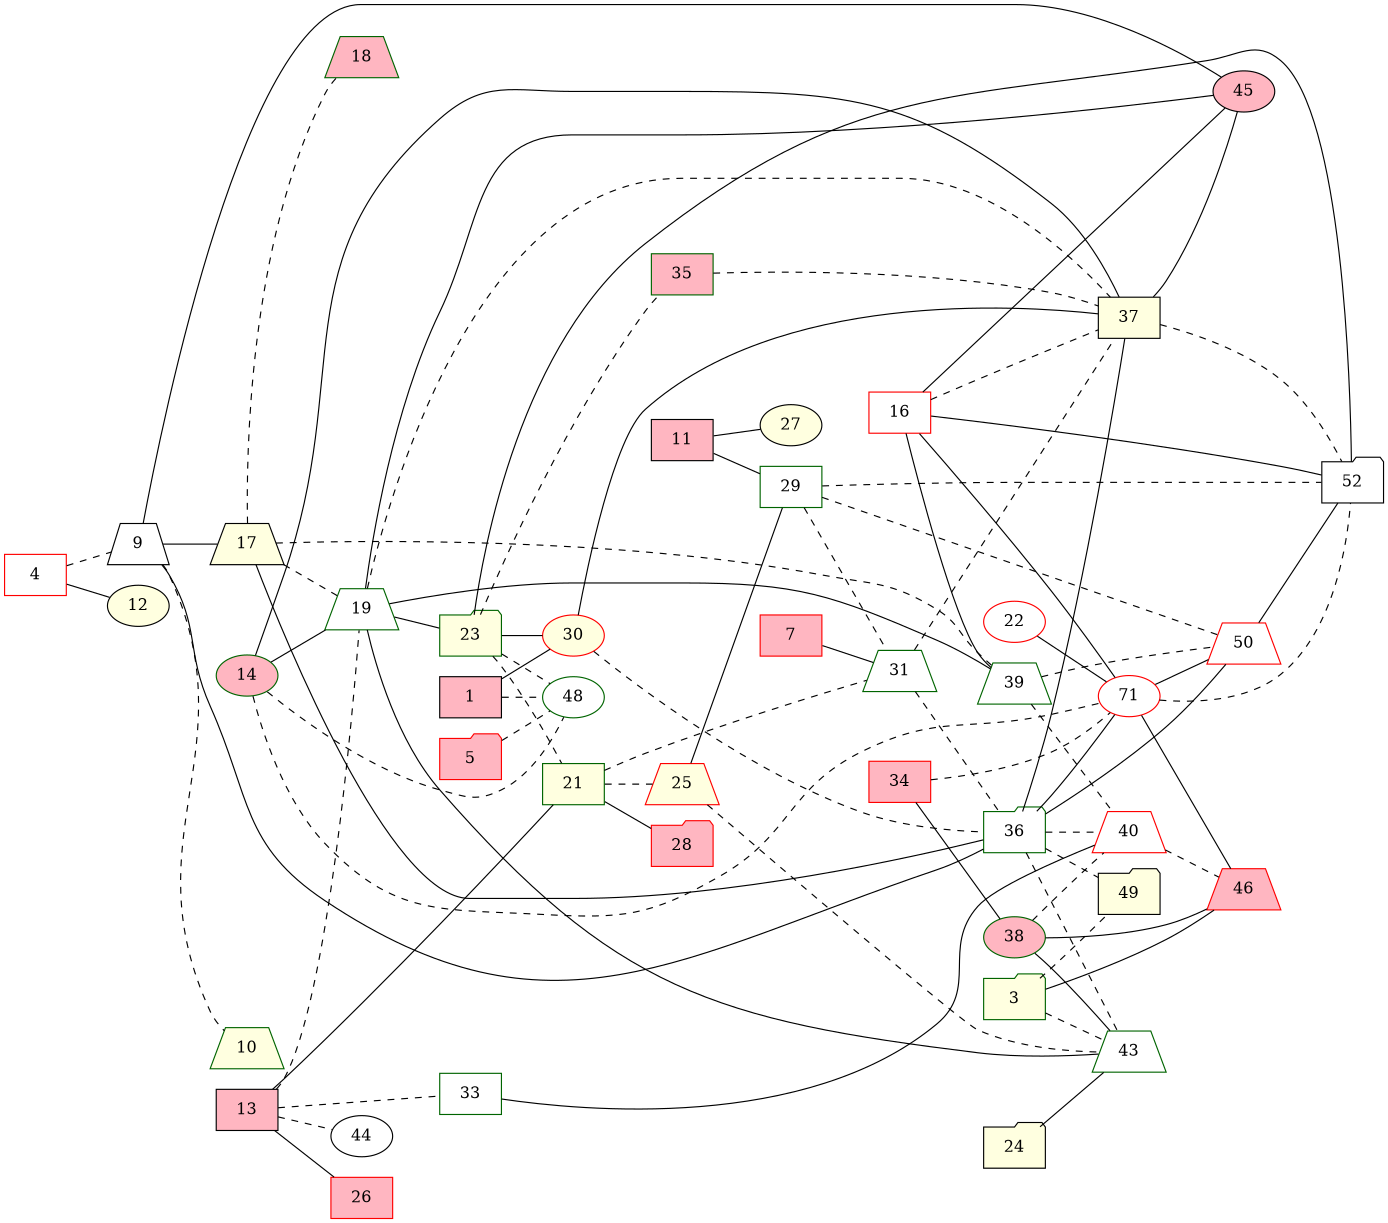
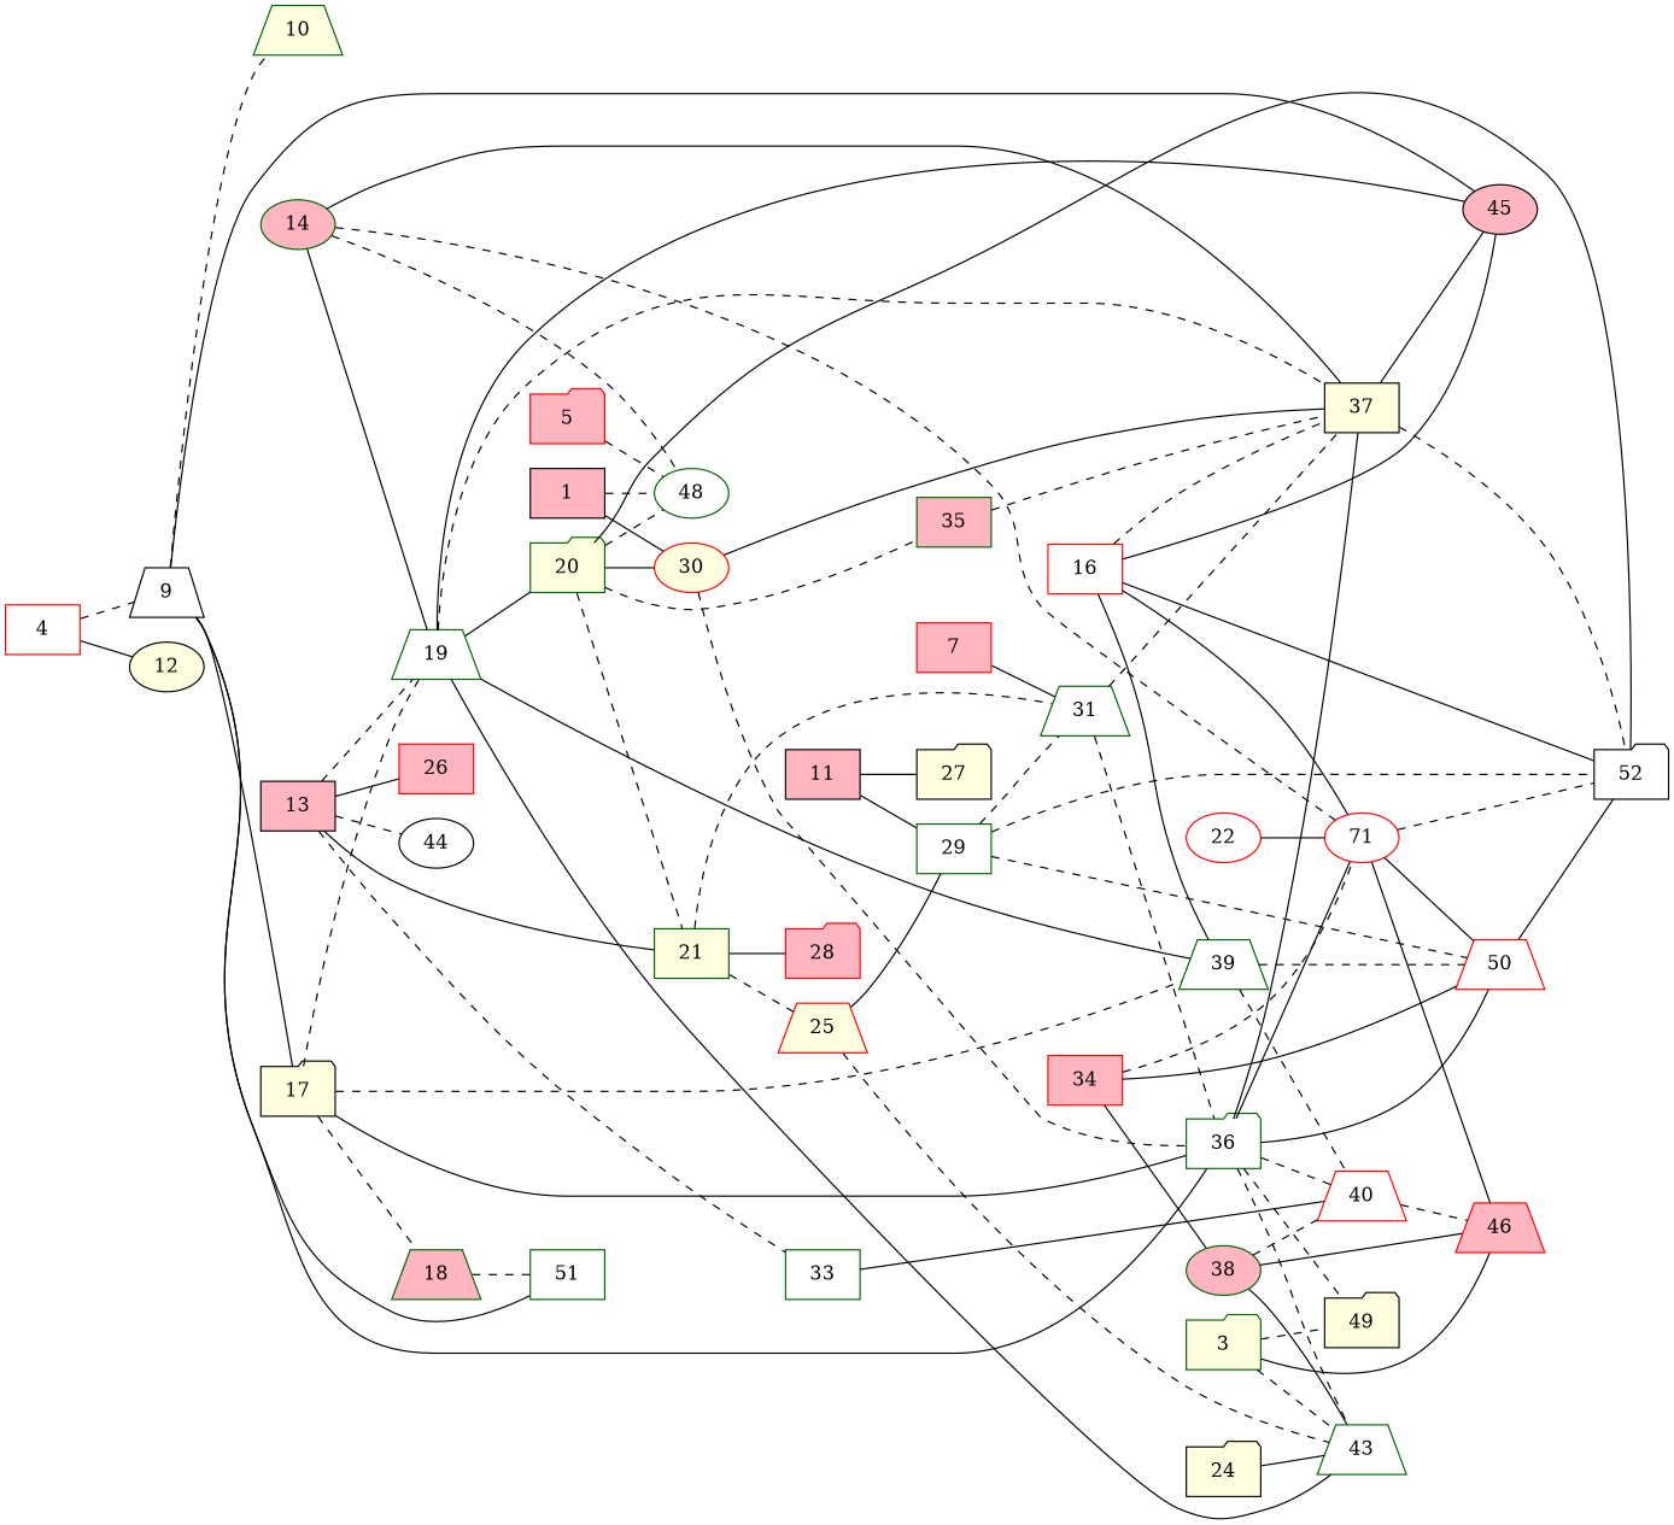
  graph {
    rankdir=LR
    node [color=darkgreen fillcolor=white shape=box style=filled]
    edge [style=solid weight=1.0]
    1 [color=black fillcolor=lightpink]
    30 [color=red fillcolor=lightyellow shape=ellipse]
    48 [shape=ellipse]
    36 [shape=folder]
    37 [color=black fillcolor=lightyellow]
    3 [fillcolor=lightyellow shape=folder]
    43 [shape=trapezium]
    46 [color=red fillcolor=lightpink shape=trapezium]
    49 [color=black fillcolor=lightyellow shape=folder]
    4 [color=red]
    9 [color=black shape=trapezium]
    12 [color=black fillcolor=lightyellow shape=ellipse]
    10 [fillcolor=lightyellow shape=trapezium]
-   17 [color=black fillcolor=lightyellow shape=trapezium]
+   17 [color=black fillcolor=lightyellow shape=folder]
    45 [color=black fillcolor=lightpink shape=ellipse]
+   51
    5 [color=red fillcolor=lightpink shape=folder]
    7 [color=red fillcolor=lightpink]
    31 [shape=trapezium]
    19 [shape=trapezium]
    39 [shape=trapezium]
    18 [fillcolor=lightpink shape=trapezium]
    n23 [color=red label=71 shape=ellipse]
    50 [color=red shape=trapezium]
    40 [color=red shape=trapezium]
    11 [color=black fillcolor=lightpink]
-   27 [color=black fillcolor=lightyellow shape=ellipse]
+   27 [color=black fillcolor=lightyellow shape=folder]
    29
    52 [color=black shape=folder]
    13 [color=black fillcolor=lightpink]
    21 [fillcolor=lightyellow]
    26 [color=red fillcolor=lightpink]
    33
    44 [color=black shape=ellipse]
-   20 [fillcolor=lightyellow shape=folder label=23]
+   20 [fillcolor=lightyellow shape=folder]
    25 [color=red fillcolor=lightyellow shape=trapezium]
    28 [color=red fillcolor=lightpink shape=folder]
    14 [fillcolor=lightpink shape=ellipse]
    16 [color=red]
    35 [fillcolor=lightpink]
    22 [color=red shape=ellipse]
    24 [color=black fillcolor=lightyellow shape=folder]
    34 [color=red fillcolor=lightpink]
    38 [fillcolor=lightpink shape=ellipse]
    1 -- 30
    1 -- 48 [style=dashed weight=2.0]
    30 -- 36 [style=dashed]
    30 -- 37
    36 -- 37 [weight=2.0]
    36 -- 43 [style=dashed]
    36 -- 49 [style=dashed]
    36 -- n23 [weight=3.0]
    36 -- 50
    36 -- 40 [style=dashed weight=2.0]
    37 -- 45
    37 -- 52 [style=dashed]
    3 -- 43 [style=dashed]
    3 -- 46
    3 -- 49 [style=dashed]
    4 -- 9 [style=dashed]
    4 -- 12
    9 -- 36
    9 -- 10 [style=dashed]
    9 -- 17
    9 -- 45 [weight=2.0]
+   9 -- 51
    17 -- 36
    17 -- 19 [style=dashed]
    17 -- 39 [style=dashed]
    17 -- 18 [style=dashed]
    5 -- 48 [style=dashed]
    7 -- 31
    31 -- 36 [style=dashed weight=2.0]
    31 -- 37 [style=dashed]
    19 -- 37 [style=dashed weight=2.0]
    19 -- 43
    19 -- 45
    19 -- 39
    19 -- 20
    39 -- 50 [style=dashed]
    39 -- 40 [style=dashed weight=2.0]
+   18 -- 51 [style=dashed]
    n23 -- 46
    n23 -- 50 [weight=2.0]
    n23 -- 52 [style=dashed weight=2.0]
    50 -- 52
    40 -- 46 [style=dashed]
    11 -- 27
    11 -- 29
    29 -- 31 [style=dashed]
    29 -- 50 [style=dashed]
    29 -- 52 [style=dashed weight=2.0]
    13 -- 19 [style=dashed weight=2.0]
    13 -- 21
    13 -- 26
    13 -- 33 [style=dashed]
    13 -- 44 [style=dashed]
    21 -- 31 [style=dashed]
    21 -- 25 [style=dashed weight=2.0]
    21 -- 28
    33 -- 40
    20 -- 30 [weight=2.0]
    20 -- 48 [style=dashed weight=2.0]
    20 -- 52
    20 -- 21 [style=dashed]
    20 -- 35 [style=dashed]
    25 -- 43 [style=dashed weight=2.0]
    25 -- 29
    14 -- 48 [style=dashed]
    14 -- 37
    14 -- 19
    14 -- n23 [style=dashed]
    16 -- 37 [style=dashed]
    16 -- 45
    16 -- 39
    16 -- n23 [weight=2.0]
    16 -- 52
    35 -- 37 [style=dashed]
    22 -- n23 [weight=2.0]
    24 -- 43 [weight=2.0]
    34 -- n23 [style=dashed]
+   34 -- 50 [weight=3.0]
    34 -- 38
    38 -- 43
    38 -- 46
    38 -- 40 [style=dashed]
  }
